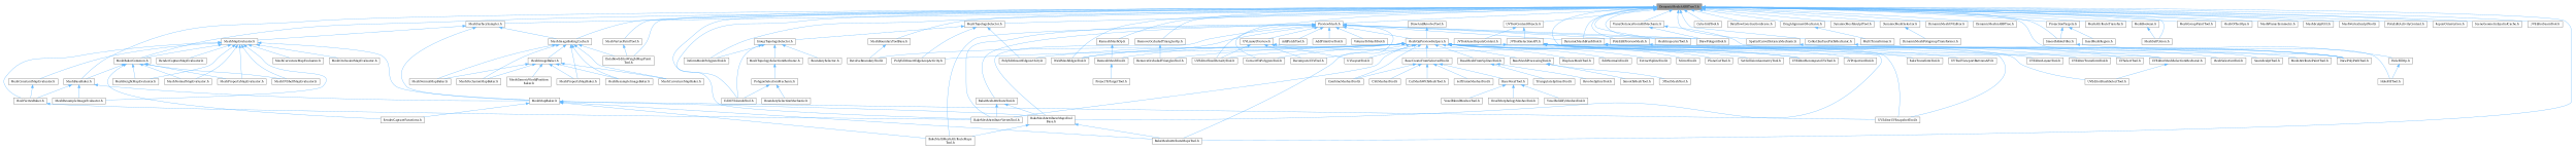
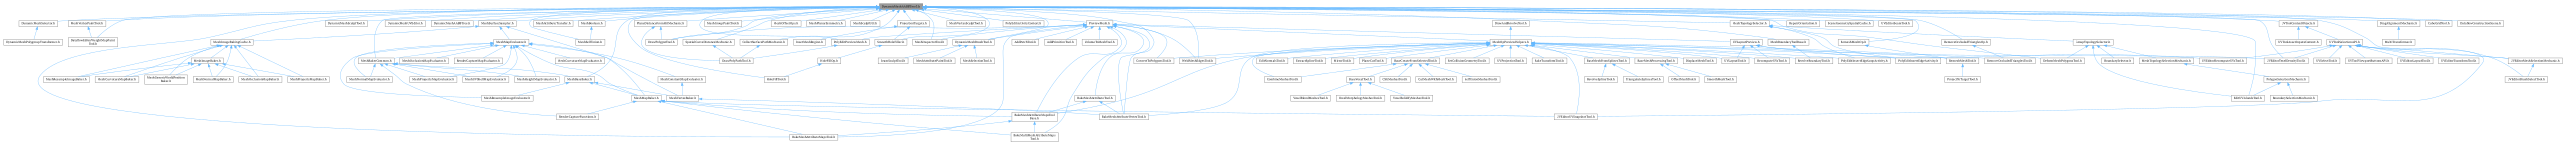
  digraph {
    fontname="PT Serif"
    node [color=grey40 fillcolor=white fontname="PT Serif" fontsize=10 shape=box style=filled]
    edge [color=steelblue1 dir=back fontname="PT Serif" fontsize=10 labelfontname=Helvetica labelfontsize=10 style=solid]
    n1 [color=gray40 fillcolor=grey60 fontcolor=black height=0.2 label="DynamicMeshAABBTree3.h" width=0.4]
    n2 [height=0.2 label="BakeMeshAttributeMapsTool.h" width=0.4]
    n3 [height=0.2 label="BakeMeshAttributeVertexTool.h" width=0.4]
    n4 [height=0.2 label="CollectSurfacePathMechanic.h" width=0.4]
    n5 [height=0.2 label="CubeGridTool.h" width=0.4]
    n6 [height=0.2 label="DataflowConstructionScene.h" width=0.4]
    n7 [height=0.2 label="DataflowEditorWeightMapPaint\lTool.h" width=0.4]
    n8 [height=0.2 label="DeformMeshPolygonsTool.h" width=0.4]
    n9 [height=0.2 label="DragAlignmentMechanic.h" width=0.4]
    n10 [height=0.2 label="DrawPolygonTool.h" width=0.4]
    n11 [height=0.2 label="DynamicMeshBrushTool.h" width=0.4]
    n12 [height=0.2 label="DynamicMeshSculptTool.h" width=0.4]
    n13 [height=0.2 label="DynamicMeshSelector.h" width=0.4]
    n14 [height=0.2 label="DynamicMeshUVEditor.h" width=0.4]
    n15 [height=0.2 label="DynamicMeshAABBTree.h" width=0.4]
    n16 [height=0.2 label="EditUVIslandsTool.h" width=0.4]
    n17 [height=0.2 label="HoleFillTool.h" width=0.4]
    n18 [height=0.2 label="MeshAttributeTransfer.h" width=0.4]
    n19 [height=0.2 label="MeshBakerCommon.h" width=0.4]
    n20 [height=0.2 label="MeshBaseBaker.h" width=0.4]
    n21 [height=0.2 label="MeshBoolean.h" width=0.4]
    n22 [height=0.2 label="MeshSelfUnion.h" width=0.4]
    n23 [height=0.2 label="MeshBoundaryToolBase.h" width=0.4]
    n24 [height=0.2 label="MeshGroupPaintTool.h" width=0.4]
    n25 [height=0.2 label="MeshImageBakingCache.h" width=0.4]
    n26 [height=0.2 label="MeshInspectorTool.h" width=0.4]
    n27 [height=0.2 label="MeshOffsetOps.h" width=0.4]
    n28 [height=0.2 label="MeshPlanarSymmetry.h" width=0.4]
    n29 [height=0.2 label="MeshSculptUtil.h" width=0.4]
    n30 [height=0.2 label="MeshSurfaceSampler.h" width=0.4]
    n31 [height=0.2 label="MeshTopologySelector.h" width=0.4]
    n32 [height=0.2 label="MeshVertexPaintTool.h" width=0.4]
    n33 [height=0.2 label="MeshVertexSculptTool.h" width=0.4]
    n34 [height=0.2 label="PlaneDistanceFromHitMechanic.h" width=0.4]
    n35 [height=0.2 label="PolyEditActivityContext.h" width=0.4]
    n36 [height=0.2 label="PolyEditPreviewMesh.h" width=0.4]
    n37 [height=0.2 label="PreviewMesh.h" width=0.4]
    n38 [height=0.2 label="WeldMeshEdgesTool.h" width=0.4]
    n39 [height=0.2 label="UVEditorTexelDensityTool.h" width=0.4]
    n40 [height=0.2 label="ProjectionTargets.h" width=0.4]
    n41 [height=0.2 label="SmoothHoleFiller.h" width=0.4]
    n42 [height=0.2 label="RemeshMeshOp.h" width=0.4]
    n43 [height=0.2 label="RemoveOccludedTrianglesOp.h" width=0.4]
    n44 [height=0.2 label="RepairOrientation.h" width=0.4]
    n45 [height=0.2 label="SceneGeometrySpatialCache.h" width=0.4]
    n46 [height=0.2 label="SpatialCurveDistanceMechanic.h" width=0.4]
    n47 [height=0.2 label="UVEditorMeshSelectionMechanic.h" width=0.4]
    n48 [height=0.2 label="UVEditorSeamTool.h" width=0.4]
    n49 [height=0.2 label="UVToolContextObjects.h" width=0.4]
    n50 [height=0.2 label="DrawPolyPathTool.h" width=0.4]
    n51 [height=0.2 label="MultiTransformer.h" width=0.4]
    n52 [height=0.2 label="MeshAttributePaintTool.h" width=0.4]
    n53 [height=0.2 label="MeshSelectionTool.h" width=0.4]
    n54 [height=0.2 label="SeamSculptTool.h" width=0.4]
    n55 [height=0.2 label="DynamicMeshPolygroupTransformer.h" width=0.4]
    n56 [height=0.2 label="RenderCaptureFunctions.h" width=0.4]
    n57 [height=0.2 label="MeshHeightMapEvaluator.h" width=0.4]
    n58 [height=0.2 label="MeshNormalMapEvaluator.h" width=0.4]
    n59 [height=0.2 label="MeshPropertyMapEvaluator.h" width=0.4]
    n60 [height=0.2 label="MeshUVShellMapEvaluator.h" width=0.4]
    n61 [height=0.2 label="MeshMapBaker.h" width=0.4]
    n62 [height=0.2 label="MeshResampleImageEvaluator.h" width=0.4]
    n63 [height=0.2 label="MeshVertexBaker.h" width=0.4]
    n64 [height=0.2 label="RevolveBoundaryTool.h" width=0.4]
    n65 [height=0.2 label="MeshCurvatureMapBaker.h" width=0.4]
    n66 [height=0.2 label="MeshGenericWorldPosition\lBaker.h" width=0.4]
    n67 [height=0.2 label="MeshImageBaker.h" width=0.4]
    n68 [height=0.2 label="MeshNormalMapBaker.h" width=0.4]
    n69 [height=0.2 label="MeshOcclusionMapBaker.h" width=0.4]
    n70 [height=0.2 label="MeshPropertyMapBaker.h" width=0.4]
    n71 [height=0.2 label="MeshResampleImageBaker.h" width=0.4]
    n72 [height=0.2 label="MeshMapEvaluator.h" width=0.4]
    n73 [height=0.2 label="GroupTopologySelector.h" width=0.4]
    n74 [height=0.2 label="PolyEditInsertEdgeActivity.h" width=0.4]
    n75 [height=0.2 label="PolyEditInsertEdgeLoopActivity.h" width=0.4]
    n76 [height=0.2 label="BakeMeshAttributeMapsTool\lBase.h" width=0.4]
    n77 [height=0.2 label="BakeMultiMeshAttributeMaps\lTool.h" width=0.4]
    n78 [height=0.2 label="AddPatchTool.h" width=0.4]
    n79 [height=0.2 label="AddPrimitiveTool.h" width=0.4]
    n80 [height=0.2 label="BakeMeshAttributeTool.h" width=0.4]
    n81 [height=0.2 label="ConvertToPolygonsTool.h" width=0.4]
    n82 [height=0.2 label="MeshOpPreviewHelpers.h" width=0.4]
    n83 [height=0.2 label="UVLayoutPreview.h" width=0.4]
    n84 [height=0.2 label="VolumeToMeshTool.h" width=0.4]
    n85 [height=0.2 label="InsetMeshRegion.h" width=0.4]
    n86 [height=0.2 label="HoleFillOp.h" width=0.4]
    n87 [height=0.2 label="RemeshMeshTool.h" width=0.4]
    n88 [height=0.2 label="RemoveOccludedTrianglesTool.h" width=0.4]
    n89 [height=0.2 label="UVEditorBrushSelectTool.h" width=0.4]
    n90 [height=0.2 label="UVToolAssetInputsContext.h" width=0.4]
    n91 [height=0.2 label="UVToolSelectionAPI.h" width=0.4]
    n92 [height=0.2 label="UVEditorUVSnapshotTool.h" width=0.4]
    n93 [height=0.2 label="MeshConstantMapEvaluator.h" width=0.4]
    n94 [height=0.2 label="MeshCurvatureMapEvaluator.h" width=0.4]
    n95 [height=0.2 label="MeshOcclusionMapEvaluator.h" width=0.4]
    n96 [height=0.2 label="RenderCaptureMapEvaluator.h" width=0.4]
    n97 [height=0.2 label="BoundarySelector.h" width=0.4]
    n98 [height=0.2 label="MeshTopologySelectionMechanic.h" width=0.4]
    n99 [height=0.2 label="PolygonSelectionMechanic.h" width=0.4]
    n100 [height=0.2 label="BoundarySelectionMechanic.h" width=0.4]
    n101 [height=0.2 label="BakeTransformTool.h" width=0.4]
    n102 [height=0.2 label="BaseCreateFromSelectedTool.h" width=0.4]
    n103 [height=0.2 label="CombineMeshesTool.h" width=0.4]
    n104 [height=0.2 label="BaseMeshFromSplinesTool.h" width=0.4]
    n105 [height=0.2 label="BaseMeshProcessingTool.h" width=0.4]
    n106 [height=0.2 label="DisplaceMeshTool.h" width=0.4]
    n107 [height=0.2 label="EditNormalsTool.h" width=0.4]
    n108 [height=0.2 label="ExtractSplineTool.h" width=0.4]
    n109 [height=0.2 label="MirrorTool.h" width=0.4]
    n110 [height=0.2 label="PlaneCutTool.h" width=0.4]
    n111 [height=0.2 label="RecomputeUVsTool.h" width=0.4]
    n112 [height=0.2 label="SetCollisionGeometryTool.h" width=0.4]
    n113 [height=0.2 label="UVLayoutTool.h" width=0.4]
    n114 [height=0.2 label="UVProjectionTool.h" width=0.4]
    n115 [height=0.2 label="UVEditorRecomputeUVsTool.h" width=0.4]
    n116 [height=0.2 label="BaseVoxelTool.h" width=0.4]
    n117 [height=0.2 label="CSGMeshesTool.h" width=0.4]
    n118 [height=0.2 label="CutMeshWithMeshTool.h" width=0.4]
    n119 [height=0.2 label="SelfUnionMeshesTool.h" width=0.4]
    n120 [height=0.2 label="RevolveSplineTool.h" width=0.4]
    n121 [height=0.2 label="TriangulateSplinesTool.h" width=0.4]
    n122 [height=0.2 label="OffsetMeshTool.h" width=0.4]
    n123 [height=0.2 label="SmoothMeshTool.h" width=0.4]
    n124 [height=0.2 label="DrawAndRevolveTool.h" width=0.4]
    n125 [height=0.2 label="ProjectToTargetTool.h" width=0.4]
    n126 [height=0.2 label="VoxelBlendMeshesTool.h" width=0.4]
    n127 [height=0.2 label="VoxelMorphologyMeshesTool.h" width=0.4]
    n128 [height=0.2 label="VoxelSolidifyMeshesTool.h" width=0.4]
    n129 [height=0.2 label="UVEditorLayoutTool.h" width=0.4]
    n130 [height=0.2 label="UVEditorTransformTool.h" width=0.4]
    n131 [height=0.2 label="UVSelectTool.h" width=0.4]
    n132 [height=0.2 label="UVToolViewportButtonsAPI.h" width=0.4]
    n1 -> n2
    n1 -> n3
    n1 -> n4
    n1 -> n5
    n1 -> n6
    n1 -> n7
    n1 -> n8
    n1 -> n9
    n1 -> n10
    n1 -> n11
    n1 -> n12
    n1 -> n13
    n1 -> n14
    n1 -> n15
    n1 -> n16
    n1 -> n17
    n1 -> n18
    n1 -> n19
    n1 -> n20
    n1 -> n21
    n1 -> n22
    n1 -> n23
    n1 -> n24
    n1 -> n25
    n1 -> n26
    n1 -> n27
    n1 -> n28
    n1 -> n29
    n1 -> n30
    n1 -> n31
    n1 -> n32
    n1 -> n33
    n1 -> n34
    n1 -> n35
    n1 -> n36
    n1 -> n37
    n1 -> n38
    n1 -> n39
    n1 -> n40
    n1 -> n41
    n1 -> n42
    n1 -> n43
    n1 -> n44
    n1 -> n45
    n1 -> n46
    n1 -> n47
    n1 -> n48
    n1 -> n49
    n4 -> n50
    n9 -> n51
    n11 -> n52
    n11 -> n53
    n11 -> n54
    n13 -> n55
    n19 -> n20
    n19 -> n56
    n19 -> n57
    n19 -> n58
    n19 -> n59
    n19 -> n60
    n20 -> n61
    n20 -> n62
    n20 -> n63
    n21 -> n22
    n23 -> n64
    n25 -> n65
-   n25 -> n7
+   n25 -> n66
    n25 -> n67
    n25 -> n68
    n25 -> n69
    n25 -> n70
    n25 -> n71
    n30 -> n25
    n30 -> n61
    n30 -> n72
    n31 -> n73
    n31 -> n74
    n31 -> n75
    n32 -> n7
    n34 -> n10
    n34 -> n50
    n36 -> n50
    n37 -> n2
    n37 -> n3
    n37 -> n10
    n37 -> n11
    n37 -> n26
    n37 -> n36
    n37 -> n38
    n37 -> n76
    n37 -> n77
    n37 -> n78
    n37 -> n79
    n37 -> n80
    n37 -> n81
    n37 -> n82
    n37 -> n83
    n37 -> n84
    n40 -> n41
    n40 -> n85
    n41 -> n86
    n42 -> n87
    n43 -> n88
    n46 -> n50
    n47 -> n89
    n49 -> n90
    n49 -> n91
    n61 -> n2
    n61 -> n56
    n61 -> n76
    n61 -> n77
    n61 -> n92
    n63 -> n3
    n67 -> n65
    n67 -> n66
    n67 -> n68
    n67 -> n69
    n67 -> n70
    n67 -> n71
    n72 -> n19
    n72 -> n57
    n72 -> n58
    n72 -> n59
    n72 -> n60
    n72 -> n61
    n72 -> n62
    n72 -> n63
    n72 -> n93
    n72 -> n94
    n72 -> n95
    n72 -> n96
    n73 -> n8
    n73 -> n16
    n73 -> n97
    n73 -> n98
    n76 -> n2
    n76 -> n77
    n80 -> n3
    n80 -> n76
    n82 -> n3
    n82 -> n38
    n82 -> n64
    n82 -> n74
    n82 -> n75
    n82 -> n76
    n82 -> n81
    n82 -> n87
    n82 -> n88
    n82 -> n92
    n82 -> n101
    n82 -> n102
    n82 -> n103
    n82 -> n104
    n82 -> n105
    n82 -> n106
    n82 -> n107
    n82 -> n108
    n82 -> n109
    n82 -> n110
    n82 -> n111
    n82 -> n112
    n82 -> n113
    n82 -> n114
    n83 -> n39
    n83 -> n111
    n83 -> n113
    n83 -> n115
    n86 -> n17
    n87 -> n125
    n91 -> n39
    n91 -> n47
    n91 -> n89
    n91 -> n92
    n91 -> n115
    n91 -> n129
    n91 -> n130
    n91 -> n131
    n91 -> n132
    n93 -> n63
    n98 -> n99
    n99 -> n16
    n99 -> n100
    n102 -> n103
    n102 -> n116
    n102 -> n117
    n102 -> n118
    n102 -> n119
    n104 -> n120
    n104 -> n121
    n105 -> n122
    n105 -> n123
    n116 -> n126
    n116 -> n127
    n116 -> n128
    n124 -> n82
  }
